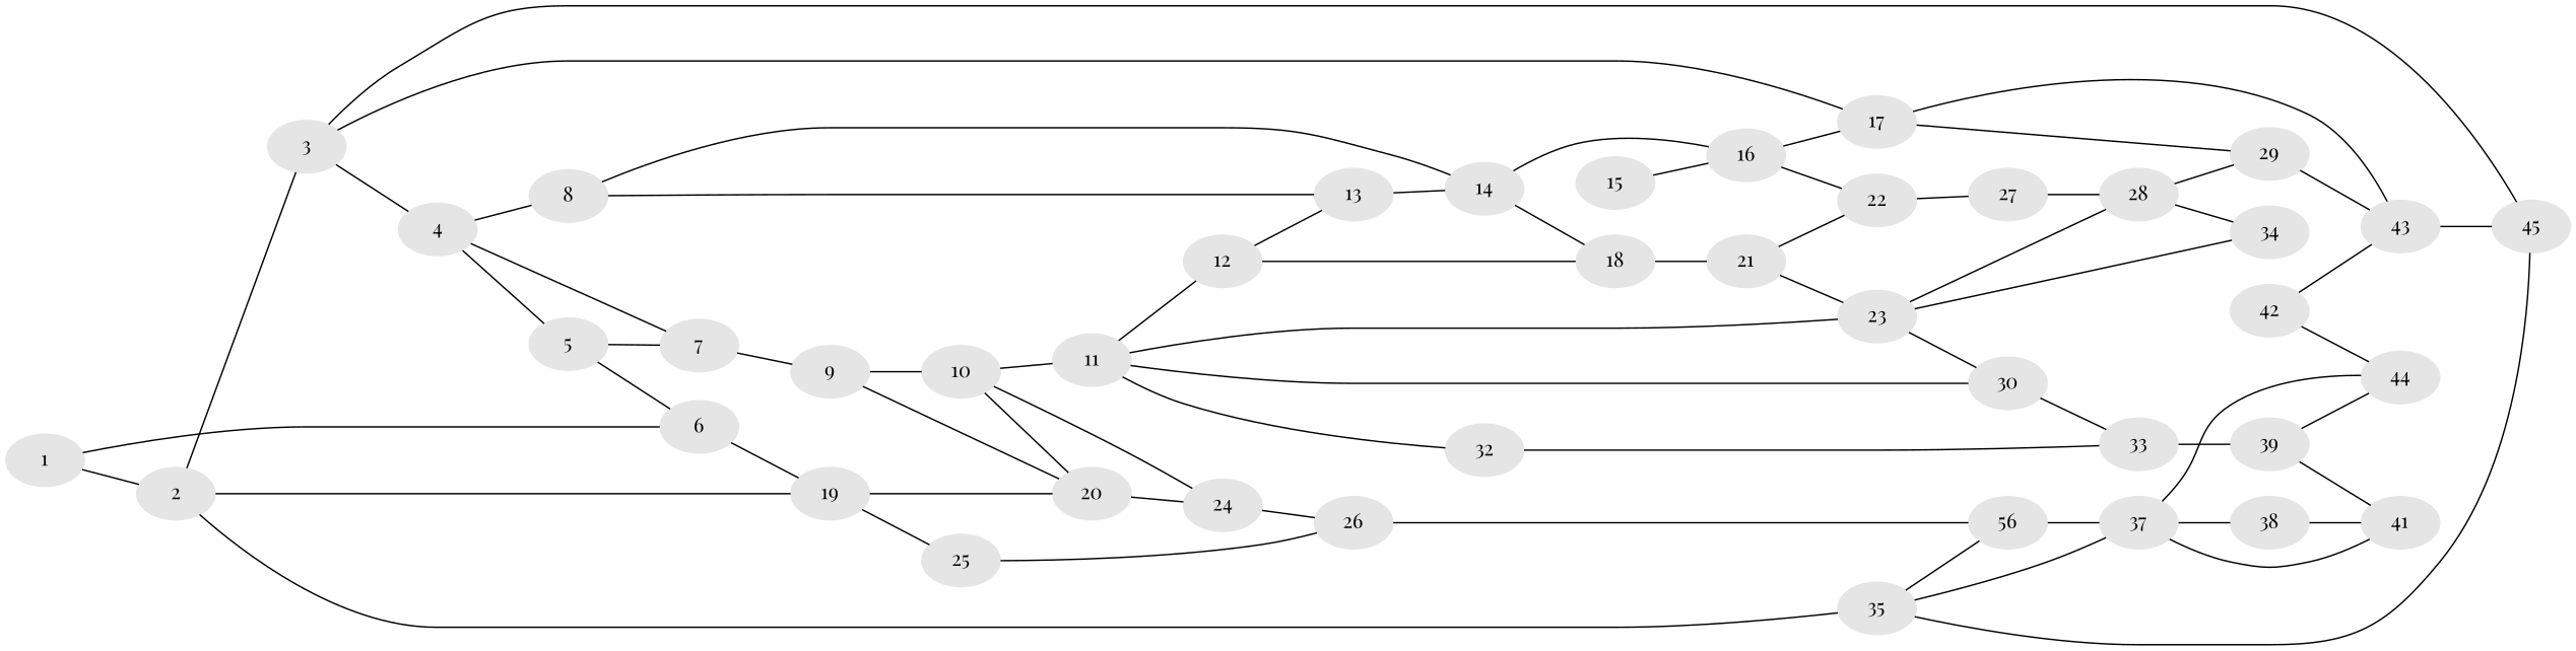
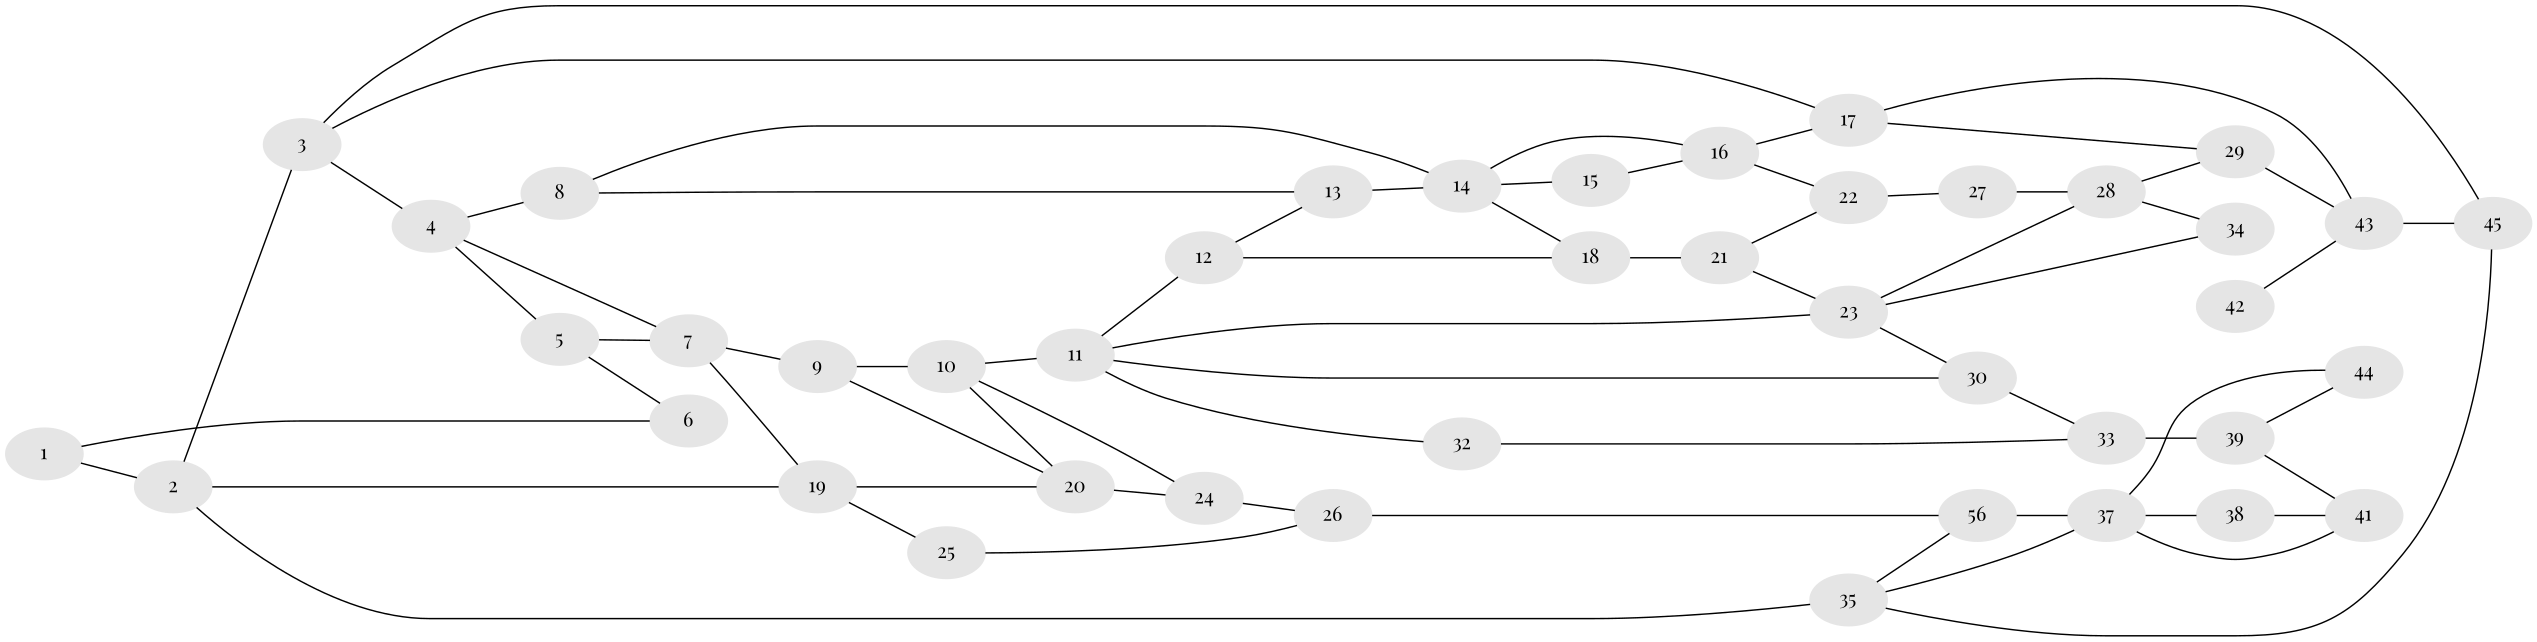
  graph {
    fontname="Playfair Display"
    rankdir=LR
    node [color=gray90 fontname="Playfair Display" style=filled]
    edge [fontname="Playfair Display" weight=1.0]
    1
    2
    6
    3
    19
    35
    4
    17
    45
    20
    25
    n12 [label=56]
    37
    5
    7
    8
    29
    43
    9
    13
    14
    10
    18
    15
    16
    11
    24
    12
    23
    30
    32
    26
    28
    34
    33
    21
    22
    27
    39
    38
    41
    44
    42
    1 -- 2
    1 -- 6
    2 -- 3
    2 -- 19
    2 -- 35
-   6 -- 19
+   7 -- 19
    3 -- 4
    3 -- 17
    3 -- 45
    19 -- 20 [weight=2.0]
    19 -- 25 [weight=2.0]
    35 -- 45
    35 -- n12
    35 -- 37
    4 -- 5 [weight=2.0]
    4 -- 7
    4 -- 8 [weight=2.0]
    17 -- 29
    17 -- 43
    20 -- 24
    25 -- 26
    n12 -- 37
    37 -- 38
    37 -- 41
    37 -- 44 [weight=2.0]
    5 -- 6
    5 -- 7
    7 -- 9
    8 -- 13
    8 -- 14
    29 -- 43
    43 -- 45 [weight=2.0]
    9 -- 20
    9 -- 10
    13 -- 14 [weight=2.0]
    14 -- 18
+   14 -- 15
    14 -- 16
    10 -- 20
    10 -- 11 [weight=2.0]
    10 -- 24 [weight=2.0]
    18 -- 21
    15 -- 16 [weight=2.0]
    16 -- 17 [weight=2.0]
    16 -- 22
    11 -- 12
    11 -- 23
    11 -- 30
    11 -- 32
    24 -- 26
    12 -- 13
    12 -- 18
    23 -- 30
    23 -- 28
    23 -- 34
    30 -- 33
    32 -- 33
    26 -- n12
    28 -- 29 [weight=2.0]
    28 -- 34
    33 -- 39
    21 -- 23
    21 -- 22
    22 -- 27
    27 -- 28 [weight=2.0]
    39 -- 41
    39 -- 44
    38 -- 41
    42 -- 43 [weight=2.0]
-   42 -- 44
  }
